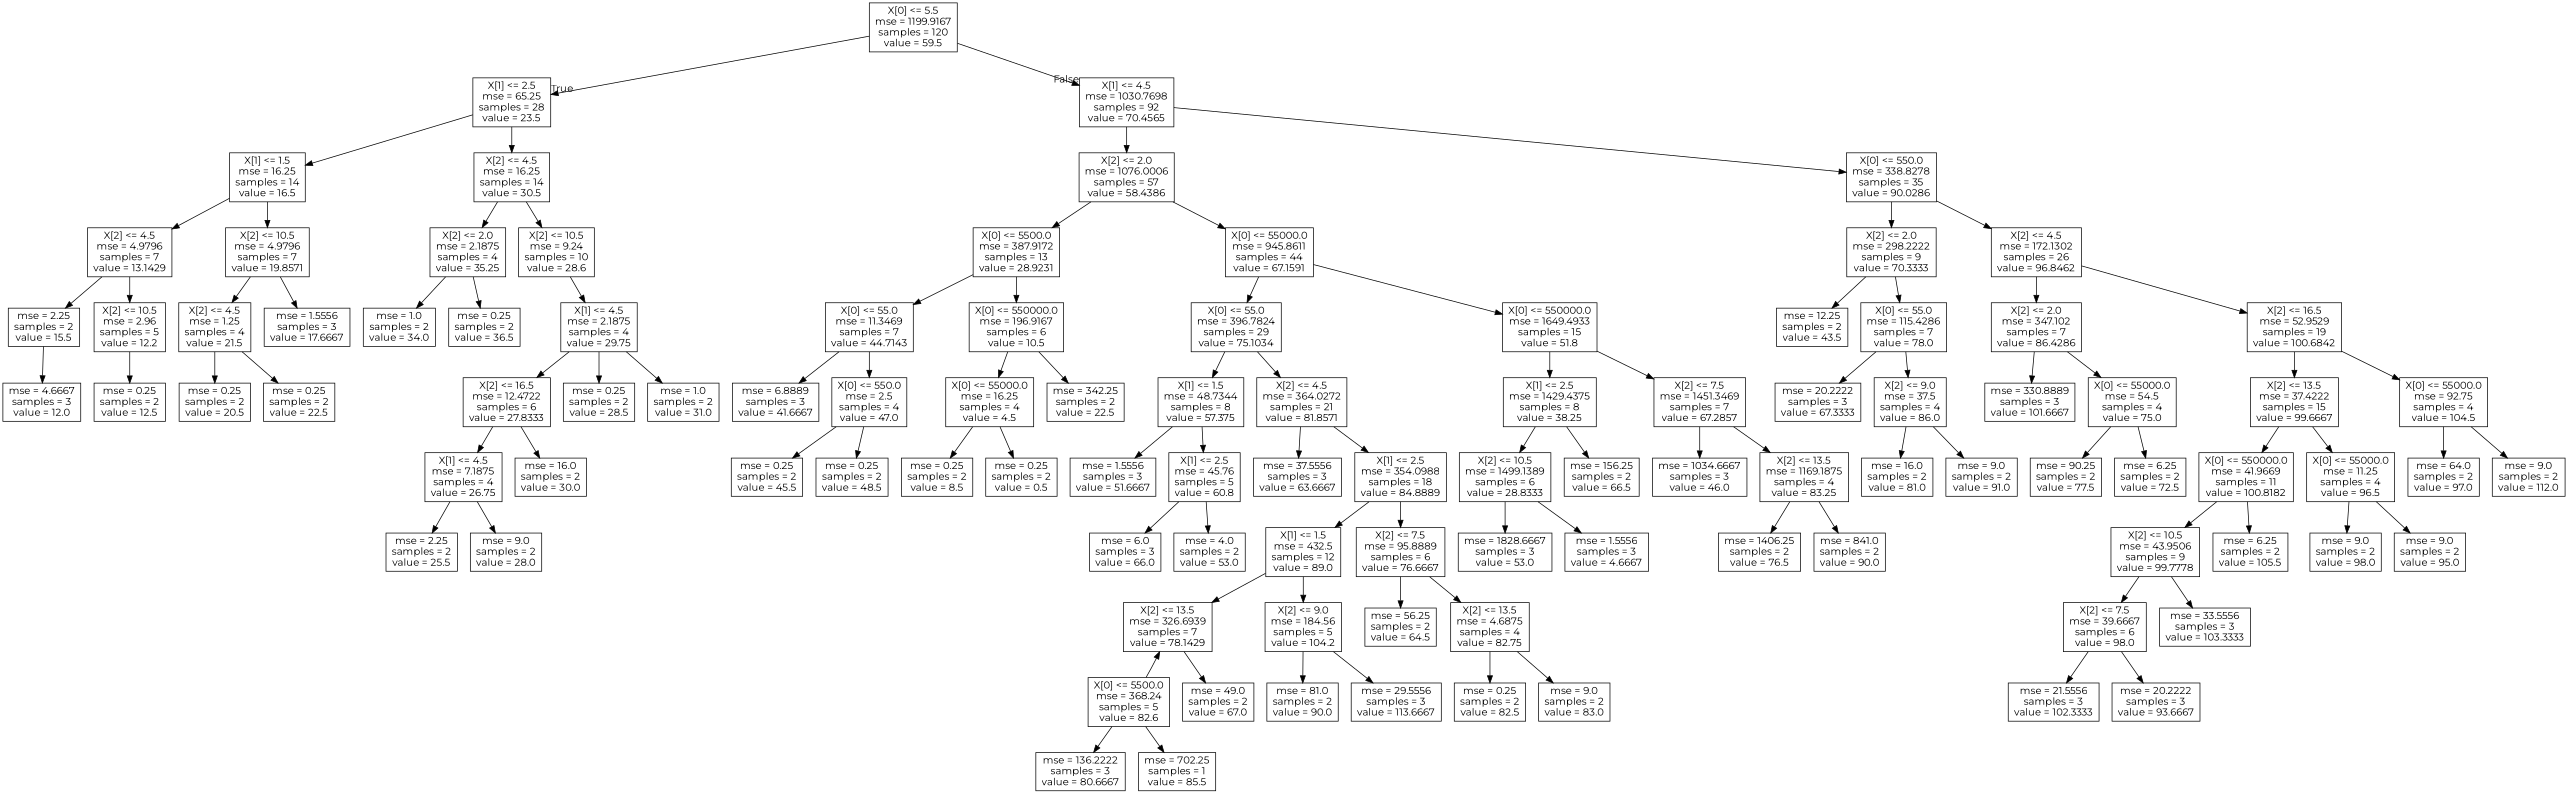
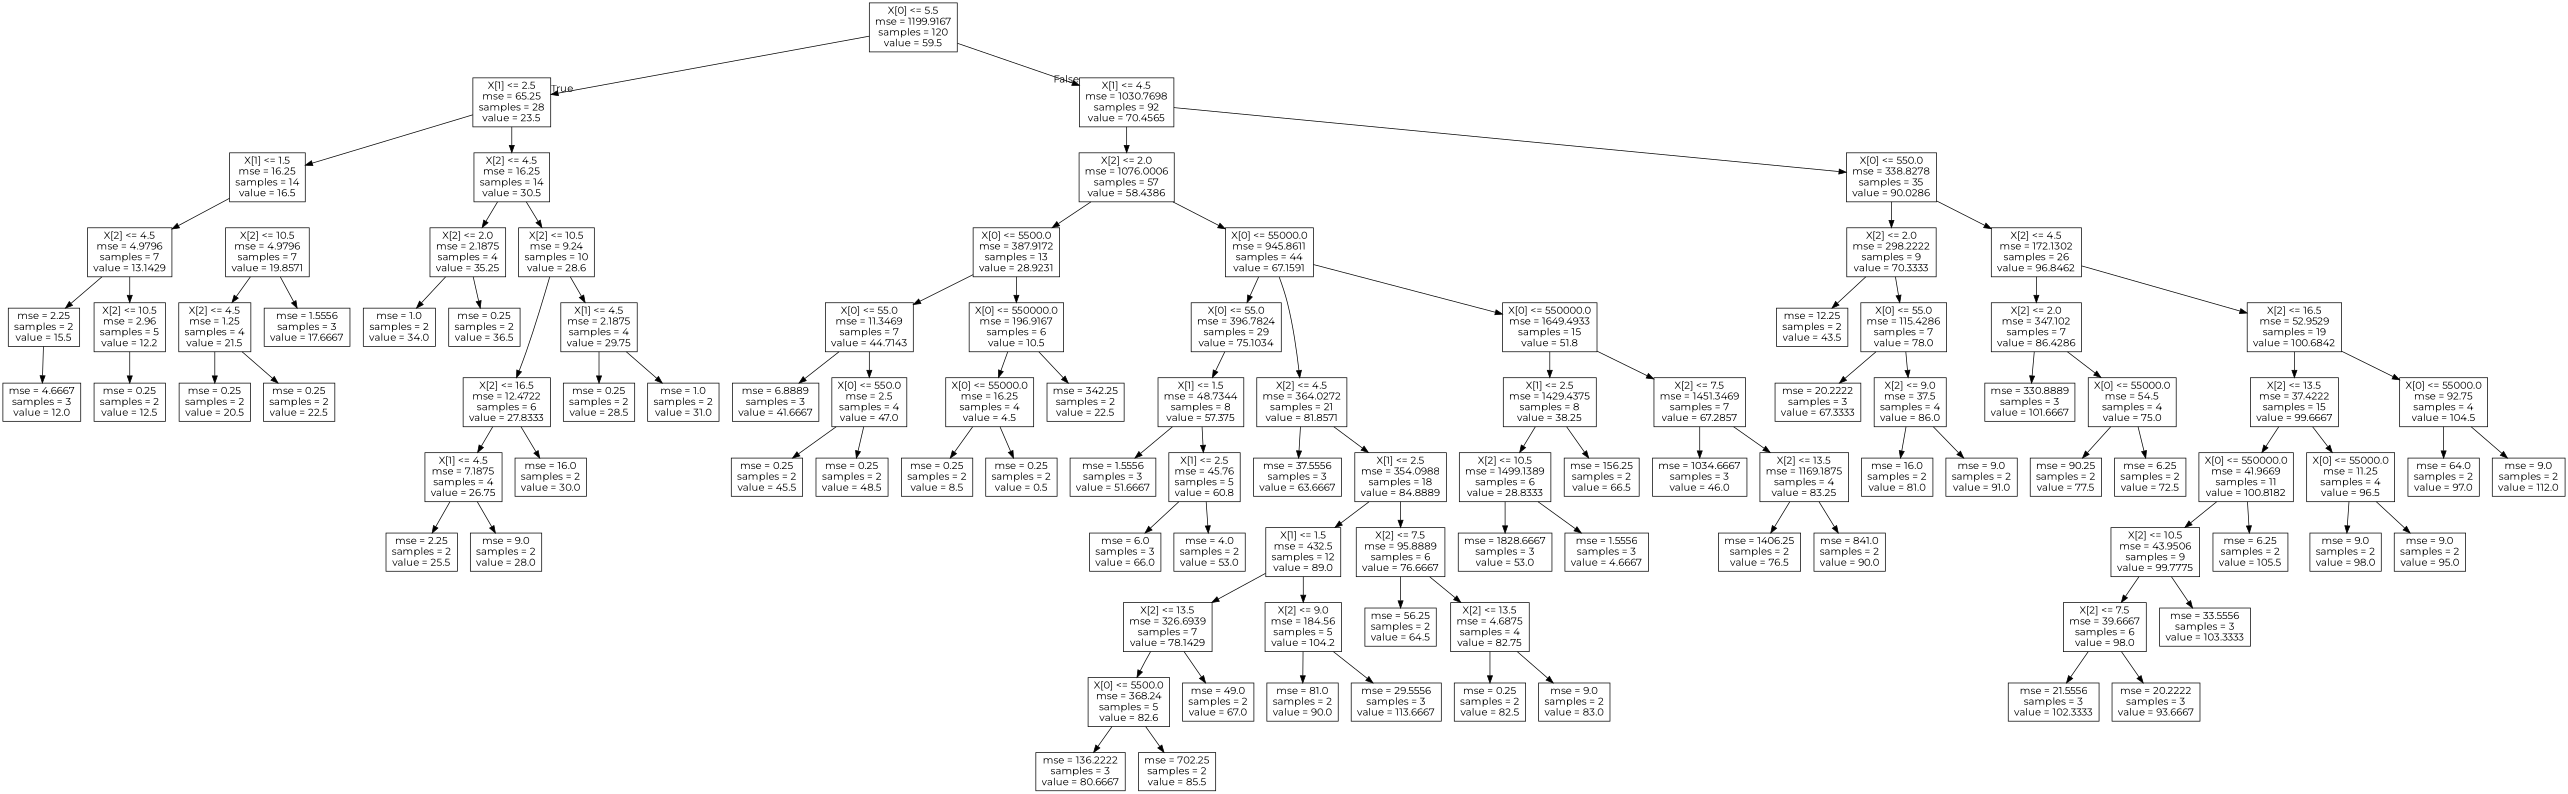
  digraph {
    fontname=Montserrat
    node [fontname=Montserrat shape=box]
    edge [fontname=Montserrat]
    n1 [label="X[0] <= 5.5\nmse = 1199.9167\nsamples = 120\nvalue = 59.5"]
    n2 [label="X[1] <= 2.5\nmse = 65.25\nsamples = 28\nvalue = 23.5"]
    n3 [label="X[1] <= 4.5\nmse = 1030.7698\nsamples = 92\nvalue = 70.4565"]
    n4 [label="X[1] <= 1.5\nmse = 16.25\nsamples = 14\nvalue = 16.5"]
    n5 [label="X[2] <= 4.5\nmse = 16.25\nsamples = 14\nvalue = 30.5"]
    n6 [label="X[2] <= 2.0\nmse = 1076.0006\nsamples = 57\nvalue = 58.4386"]
    n7 [label="X[0] <= 550.0\nmse = 338.8278\nsamples = 35\nvalue = 90.0286"]
    n8 [label="X[2] <= 4.5\nmse = 4.9796\nsamples = 7\nvalue = 13.1429"]
    n9 [label="X[2] <= 10.5\nmse = 4.9796\nsamples = 7\nvalue = 19.8571"]
    n10 [label="X[2] <= 2.0\nmse = 2.1875\nsamples = 4\nvalue = 35.25"]
    n11 [label="X[2] <= 10.5\nmse = 9.24\nsamples = 10\nvalue = 28.6"]
    n12 [label="mse = 2.25\nsamples = 2\nvalue = 15.5"]
    n13 [label="X[2] <= 10.5\nmse = 2.96\nsamples = 5\nvalue = 12.2"]
    n14 [label="X[2] <= 4.5\nmse = 1.25\nsamples = 4\nvalue = 21.5"]
    n15 [label="mse = 1.5556\nsamples = 3\nvalue = 17.6667"]
    n16 [label="mse = 4.6667\nsamples = 3\nvalue = 12.0"]
    n17 [label="mse = 0.25\nsamples = 2\nvalue = 12.5"]
    n18 [label="mse = 0.25\nsamples = 2\nvalue = 20.5"]
    n19 [label="mse = 0.25\nsamples = 2\nvalue = 22.5"]
    n20 [label="mse = 1.0\nsamples = 2\nvalue = 34.0"]
    n21 [label="mse = 0.25\nsamples = 2\nvalue = 36.5"]
    n22 [label="X[1] <= 4.5\nmse = 2.1875\nsamples = 4\nvalue = 29.75"]
    n23 [label="X[2] <= 16.5\nmse = 12.4722\nsamples = 6\nvalue = 27.8333"]
    n24 [label="mse = 0.25\nsamples = 2\nvalue = 28.5"]
    n25 [label="mse = 1.0\nsamples = 2\nvalue = 31.0"]
    n26 [label="X[1] <= 4.5\nmse = 7.1875\nsamples = 4\nvalue = 26.75"]
    n27 [label="mse = 16.0\nsamples = 2\nvalue = 30.0"]
    n28 [label="mse = 2.25\nsamples = 2\nvalue = 25.5"]
    n29 [label="mse = 9.0\nsamples = 2\nvalue = 28.0"]
    n30 [label="X[0] <= 5500.0\nmse = 387.9172\nsamples = 13\nvalue = 28.9231"]
    n31 [label="X[0] <= 55000.0\nmse = 945.8611\nsamples = 44\nvalue = 67.1591"]
    n32 [label="X[2] <= 2.0\nmse = 298.2222\nsamples = 9\nvalue = 70.3333"]
    n33 [label="X[2] <= 4.5\nmse = 172.1302\nsamples = 26\nvalue = 96.8462"]
    n34 [label="X[0] <= 55.0\nmse = 11.3469\nsamples = 7\nvalue = 44.7143"]
    n35 [label="X[0] <= 550000.0\nmse = 196.9167\nsamples = 6\nvalue = 10.5"]
    n36 [label="X[0] <= 55.0\nmse = 396.7824\nsamples = 29\nvalue = 75.1034"]
    n37 [label="X[0] <= 550000.0\nmse = 1649.4933\nsamples = 15\nvalue = 51.8"]
    n38 [label="mse = 6.8889\nsamples = 3\nvalue = 41.6667"]
    n39 [label="X[0] <= 550.0\nmse = 2.5\nsamples = 4\nvalue = 47.0"]
    n40 [label="X[0] <= 55000.0\nmse = 16.25\nsamples = 4\nvalue = 4.5"]
    n41 [label="mse = 342.25\nsamples = 2\nvalue = 22.5"]
    n42 [label="mse = 0.25\nsamples = 2\nvalue = 45.5"]
    n43 [label="mse = 0.25\nsamples = 2\nvalue = 48.5"]
    n44 [label="mse = 0.25\nsamples = 2\nvalue = 8.5"]
    n45 [label="mse = 0.25\nsamples = 2\nvalue = 0.5"]
    n46 [label="X[1] <= 1.5\nmse = 48.7344\nsamples = 8\nvalue = 57.375"]
    n47 [label="X[2] <= 4.5\nmse = 364.0272\nsamples = 21\nvalue = 81.8571"]
    n48 [label="X[1] <= 2.5\nmse = 1429.4375\nsamples = 8\nvalue = 38.25"]
    n49 [label="X[2] <= 7.5\nmse = 1451.3469\nsamples = 7\nvalue = 67.2857"]
    n50 [label="mse = 1.5556\nsamples = 3\nvalue = 51.6667"]
    n51 [label="X[1] <= 2.5\nmse = 45.76\nsamples = 5\nvalue = 60.8"]
    n52 [label="mse = 37.5556\nsamples = 3\nvalue = 63.6667"]
    n53 [label="X[1] <= 2.5\nmse = 354.0988\nsamples = 18\nvalue = 84.8889"]
    n54 [label="mse = 6.0\nsamples = 3\nvalue = 66.0"]
    n55 [label="mse = 4.0\nsamples = 2\nvalue = 53.0"]
    n56 [label="X[1] <= 1.5\nmse = 432.5\nsamples = 12\nvalue = 89.0"]
    n57 [label="X[2] <= 7.5\nmse = 95.8889\nsamples = 6\nvalue = 76.6667"]
    n58 [label="X[2] <= 13.5\nmse = 326.6939\nsamples = 7\nvalue = 78.1429"]
    n59 [label="X[2] <= 9.0\nmse = 184.56\nsamples = 5\nvalue = 104.2"]
    n60 [label="mse = 56.25\nsamples = 2\nvalue = 64.5"]
    n61 [label="X[2] <= 13.5\nmse = 4.6875\nsamples = 4\nvalue = 82.75"]
    n62 [label="X[0] <= 5500.0\nmse = 368.24\nsamples = 5\nvalue = 82.6"]
    n63 [label="mse = 49.0\nsamples = 2\nvalue = 67.0"]
    n64 [label="mse = 81.0\nsamples = 2\nvalue = 90.0"]
    n65 [label="mse = 29.5556\nsamples = 3\nvalue = 113.6667"]
    n66 [label="mse = 136.2222\nsamples = 3\nvalue = 80.6667"]
-   n67 [label="mse = 702.25\nsamples = 1\nvalue = 85.5"]
+   n67 [label="mse = 702.25\nsamples = 2\nvalue = 85.5"]
    n68 [label="mse = 0.25\nsamples = 2\nvalue = 82.5"]
    n69 [label="mse = 9.0\nsamples = 2\nvalue = 83.0"]
    n70 [label="X[2] <= 10.5\nmse = 1499.1389\nsamples = 6\nvalue = 28.8333"]
    n71 [label="mse = 156.25\nsamples = 2\nvalue = 66.5"]
    n72 [label="mse = 1034.6667\nsamples = 3\nvalue = 46.0"]
    n73 [label="X[2] <= 13.5\nmse = 1169.1875\nsamples = 4\nvalue = 83.25"]
    n74 [label="mse = 1828.6667\nsamples = 3\nvalue = 53.0"]
    n75 [label="mse = 1.5556\nsamples = 3\nvalue = 4.6667"]
    n76 [label="mse = 1406.25\nsamples = 2\nvalue = 76.5"]
    n77 [label="mse = 841.0\nsamples = 2\nvalue = 90.0"]
    n78 [label="mse = 12.25\nsamples = 2\nvalue = 43.5"]
    n79 [label="X[0] <= 55.0\nmse = 115.4286\nsamples = 7\nvalue = 78.0"]
    n80 [label="X[2] <= 2.0\nmse = 347.102\nsamples = 7\nvalue = 86.4286"]
    n81 [label="X[2] <= 16.5\nmse = 52.9529\nsamples = 19\nvalue = 100.6842"]
    n82 [label="mse = 20.2222\nsamples = 3\nvalue = 67.3333"]
    n83 [label="X[2] <= 9.0\nmse = 37.5\nsamples = 4\nvalue = 86.0"]
    n84 [label="mse = 16.0\nsamples = 2\nvalue = 81.0"]
    n85 [label="mse = 9.0\nsamples = 2\nvalue = 91.0"]
    n86 [label="mse = 330.8889\nsamples = 3\nvalue = 101.6667"]
    n87 [label="X[0] <= 55000.0\nmse = 54.5\nsamples = 4\nvalue = 75.0"]
    n88 [label="X[2] <= 13.5\nmse = 37.4222\nsamples = 15\nvalue = 99.6667"]
    n89 [label="X[0] <= 55000.0\nmse = 92.75\nsamples = 4\nvalue = 104.5"]
    n90 [label="mse = 90.25\nsamples = 2\nvalue = 77.5"]
    n91 [label="mse = 6.25\nsamples = 2\nvalue = 72.5"]
    n92 [label="X[0] <= 550000.0\nmse = 41.9669\nsamples = 11\nvalue = 100.8182"]
    n93 [label="X[0] <= 55000.0\nmse = 11.25\nsamples = 4\nvalue = 96.5"]
    n94 [label="mse = 64.0\nsamples = 2\nvalue = 97.0"]
    n95 [label="mse = 9.0\nsamples = 2\nvalue = 112.0"]
-   n96 [label="X[2] <= 10.5\nmse = 43.9506\nsamples = 9\nvalue = 99.7778"]
+   n96 [label="X[2] <= 10.5\nmse = 43.9506\nsamples = 9\nvalue = 99.7775"]
    n97 [label="mse = 6.25\nsamples = 2\nvalue = 105.5"]
    n98 [label="mse = 9.0\nsamples = 2\nvalue = 98.0"]
    n99 [label="mse = 9.0\nsamples = 2\nvalue = 95.0"]
    n100 [label="X[2] <= 7.5\nmse = 39.6667\nsamples = 6\nvalue = 98.0"]
    n101 [label="mse = 33.5556\nsamples = 3\nvalue = 103.3333"]
    n102 [label="mse = 21.5556\nsamples = 3\nvalue = 102.3333"]
    n103 [label="mse = 20.2222\nsamples = 3\nvalue = 93.6667"]
    n1 -> n2 [headlabel=True labelangle=45 labeldistance=2.5]
    n1 -> n3 [headlabel=False labelangle=-45 labeldistance=2.5]
    n2 -> n4
    n2 -> n5
    n3 -> n6
    n3 -> n7
    n4 -> n8
-   n4 -> n9
    n5 -> n10
    n5 -> n11
    n6 -> n30
    n6 -> n31
    n7 -> n32
    n7 -> n33
    n8 -> n12
    n8 -> n13
    n9 -> n14
    n9 -> n15
    n10 -> n20
    n10 -> n21
    n11 -> n22
-   n22 -> n23
+   n11 -> n23
    n12 -> n16
    n13 -> n17
    n14 -> n18
    n14 -> n19
    n22 -> n24
    n22 -> n25
    n23 -> n26
    n23 -> n27
    n26 -> n28
    n26 -> n29
    n30 -> n34
    n30 -> n35
    n31 -> n36
    n31 -> n37
    n32 -> n78
    n32 -> n79
    n33 -> n80
    n33 -> n81
    n34 -> n38
    n34 -> n39
    n35 -> n40
    n35 -> n41
    n36 -> n46
-   n36 -> n47
+   n31 -> n47
    n37 -> n48
    n37 -> n49
    n39 -> n42
    n39 -> n43
    n40 -> n44
    n40 -> n45
    n46 -> n50
    n46 -> n51
    n47 -> n52
    n47 -> n53
    n48 -> n70
    n48 -> n71
    n49 -> n72
    n49 -> n73
    n51 -> n54
    n51 -> n55
    n53 -> n56
    n53 -> n57
    n56 -> n58
    n56 -> n59
    n57 -> n60
    n57 -> n61
-   n62 -> n58
+   n58 -> n62
    n58 -> n63
    n59 -> n64
    n59 -> n65
    n61 -> n68
    n61 -> n69
    n62 -> n66
    n62 -> n67
    n70 -> n74
    n70 -> n75
    n73 -> n76
    n73 -> n77
    n79 -> n82
    n79 -> n83
    n80 -> n86
    n80 -> n87
    n81 -> n88
    n81 -> n89
    n83 -> n84
    n83 -> n85
    n87 -> n90
    n87 -> n91
    n88 -> n92
    n88 -> n93
    n89 -> n94
    n89 -> n95
    n92 -> n96
    n92 -> n97
    n93 -> n98
    n93 -> n99
    n96 -> n100
    n96 -> n101
    n100 -> n102
    n100 -> n103
  }
